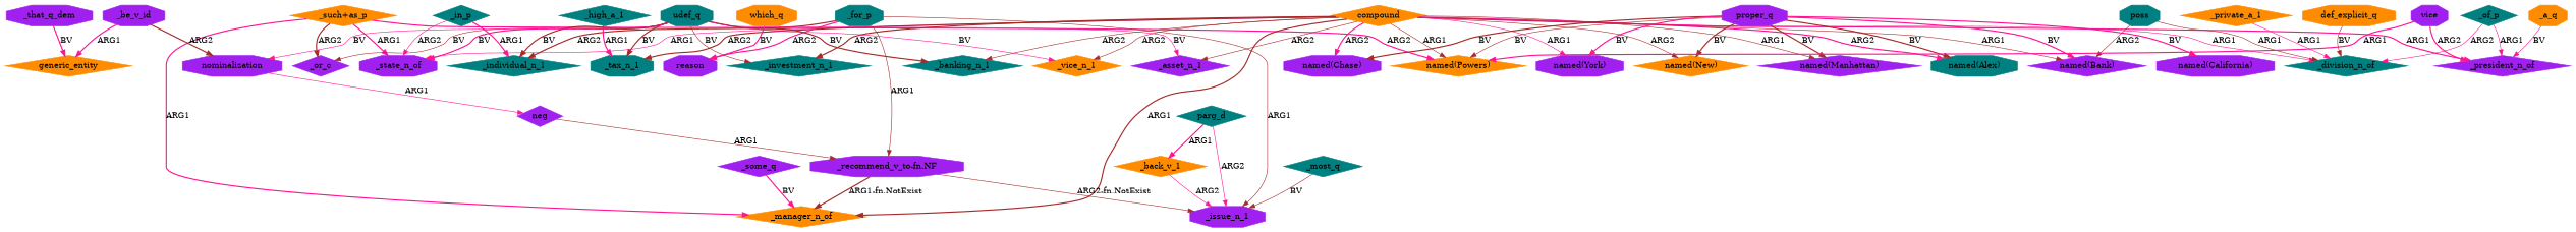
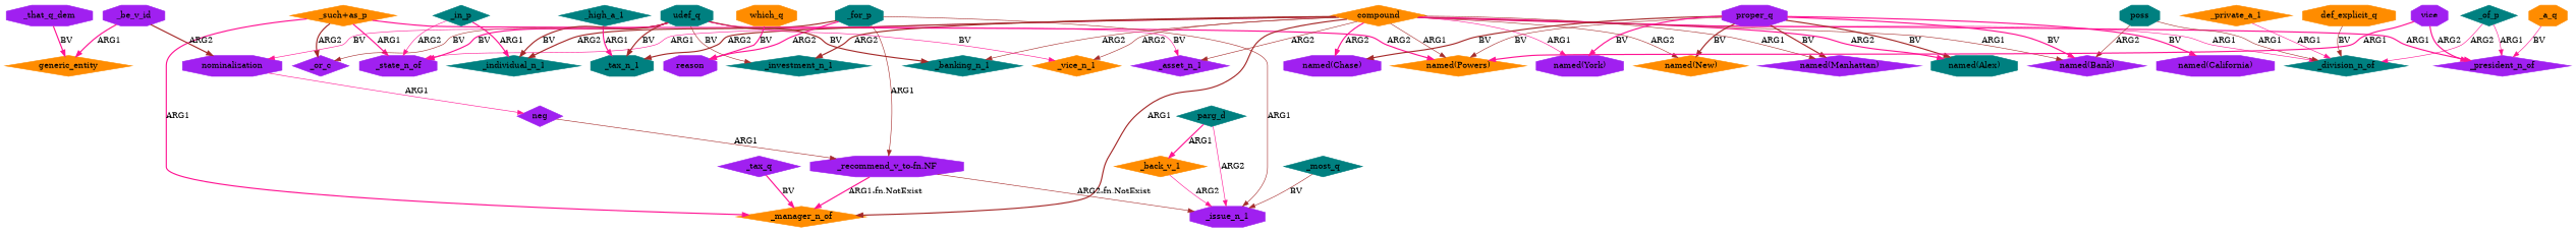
  digraph {
    node [color=purple shape=diamond style=filled]
    edge [color=deeppink style=bold]
    "_such+as_p" [color=darkorange]
    _manager_n_of [color=darkorange]
    _state_n_of [shape=octagon]
    "named(Powers)" [color=darkorange]
    _or_c
    compound [color=darkorange]
    _vice_n_1 [color=darkorange]
    "named(New)" [color=darkorange]
    _division_n_of [color=teal]
    _tax_n_1 [color=teal shape=octagon]
    "named(Chase)" [shape=octagon]
    _investment_n_1 [color=teal]
    _banking_n_1 [color=teal]
    _asset_n_1
    "named(Alex)" [color=teal shape=octagon]
    "named(Manhattan)"
    _president_n_of
    "named(Bank)"
    "named(York)" [shape=octagon]
    _back_v_1 [color=darkorange]
    _issue_n_1 [shape=octagon]
    "_recommend_v_to-fn.NF" [shape=octagon]
    neg
    _for_p [color=teal shape=octagon]
    reason [shape=octagon]
    _individual_n_1 [color=teal]
    _private_a_1 [color=darkorange]
    _that_q_dem [shape=octagon]
    generic_entity [color=darkorange]
    _high_a_1 [color=teal]
    proper_q [shape=octagon]
    "named(California)" [shape=octagon]
    udef_q [color=teal shape=octagon]
    nominalization [shape=octagon]
    _be_v_id [shape=octagon]
    poss [color=teal shape=octagon]
    _in_p [color=teal]
    which_q [color=darkorange shape=octagon]
    n39 [label=vice shape=octagon]
    def_explicit_q [color=darkorange shape=octagon]
    _of_p [color=teal]
    _a_q [color=darkorange shape=octagon]
    _most_q [color=teal]
    parg_d [color=teal]
-   _some_q
+   _some_q [label=_tax_q]
    "_such+as_p" -> _manager_n_of [label=ARG1]
    "_such+as_p" -> _state_n_of [label=ARG1]
    "_such+as_p" -> "named(Powers)" [label=ARG2]
    "_such+as_p" -> _or_c [color=brown label=ARG2]
    compound -> _manager_n_of [color=brown label=ARG1]
    compound -> _state_n_of [label=ARG1 style=solid]
    compound -> "named(Powers)" [color=brown label=ARG1 style=solid]
    compound -> _vice_n_1 [color=brown label=ARG2 style=solid]
    compound -> "named(New)" [color=brown label=ARG2 style=solid]
    compound -> _division_n_of [label=ARG1 style=solid]
    compound -> _tax_n_1 [color=brown label=ARG2]
    compound -> "named(Chase)" [label=ARG2]
    compound -> _investment_n_1 [color=brown label=ARG2]
    compound -> _banking_n_1 [color=brown label=ARG2 style=solid]
    compound -> _asset_n_1 [color=brown label=ARG2 style=solid]
    compound -> "named(Alex)" [label=ARG2]
    compound -> "named(Manhattan)" [color=brown label=ARG1 style=solid]
    compound -> _president_n_of [label=ARG1]
    compound -> "named(Bank)" [color=brown label=ARG1 style=solid]
    compound -> "named(York)" [label=ARG1 style=solid]
    _back_v_1 -> _issue_n_1 [label=ARG2 style=solid]
-   "_recommend_v_to-fn.NF" -> _manager_n_of [color=brown label="ARG1-fn.NotExist"]
+   "_recommend_v_to-fn.NF" -> _manager_n_of [label="ARG1-fn.NotExist"]
    "_recommend_v_to-fn.NF" -> _issue_n_1 [color=brown label="ARG2-fn.NotExist" style=solid]
    neg -> "_recommend_v_to-fn.NF" [color=brown label=ARG1 style=solid]
    _for_p -> _issue_n_1 [color=brown label=ARG1 style=solid]
    _for_p -> "_recommend_v_to-fn.NF" [color=brown label=ARG1 style=solid]
    _for_p -> reason [label=ARG2]
    _for_p -> _individual_n_1 [color=brown label=ARG2]
    _private_a_1 -> _division_n_of [label=ARG1 style=solid]
    _that_q_dem -> generic_entity [label=BV]
    _high_a_1 -> _tax_n_1 [label=ARG1]
    proper_q -> "named(Powers)" [color=brown label=BV style=solid]
    proper_q -> "named(New)" [color=brown label=BV]
    proper_q -> "named(Chase)" [color=brown label=BV]
    proper_q -> "named(Alex)" [color=brown label=BV]
    proper_q -> "named(Manhattan)" [color=brown label=BV]
    proper_q -> "named(Bank)" [label=BV]
    proper_q -> "named(York)" [label=BV]
    proper_q -> "named(California)" [label=BV]
    udef_q -> _state_n_of [label=BV]
    udef_q -> _or_c [color=brown label=BV style=solid]
    udef_q -> _vice_n_1 [label=BV style=solid]
    udef_q -> _tax_n_1 [color=brown label=BV]
    udef_q -> _investment_n_1 [color=brown label=BV style=solid]
    udef_q -> _banking_n_1 [color=brown label=BV]
    udef_q -> _asset_n_1 [label=BV style=solid]
    udef_q -> _individual_n_1 [color=brown label=BV]
    udef_q -> nominalization [label=BV style=solid]
    nominalization -> neg [label=ARG1 style=solid]
    _be_v_id -> generic_entity [label=ARG1]
    _be_v_id -> nominalization [color=brown label=ARG2]
    poss -> _division_n_of [color=brown label=ARG1 style=solid]
    poss -> "named(Bank)" [color=brown label=ARG2 style=solid]
    _in_p -> _state_n_of [label=ARG2 style=solid]
    _in_p -> _individual_n_1 [label=ARG1]
    which_q -> reason [label=BV]
    n39 -> "named(Powers)" [label=ARG1]
    n39 -> _president_n_of [label=ARG2]
    def_explicit_q -> _division_n_of [color=brown label=BV style=solid]
    _of_p -> _division_n_of [label=ARG2 style=solid]
    _of_p -> _president_n_of [label=ARG1 style=solid]
    _a_q -> _president_n_of [label=BV style=solid]
    _most_q -> _issue_n_1 [color=brown label=BV style=solid]
    parg_d -> _back_v_1 [label=ARG1]
    parg_d -> _issue_n_1 [label=ARG2 style=solid]
    _some_q -> _manager_n_of [label=BV]
  }
